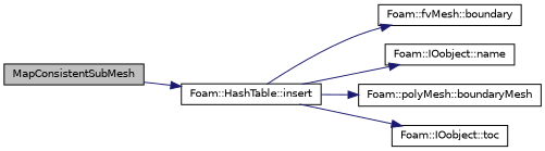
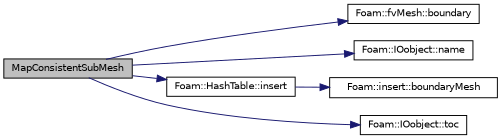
  digraph {
    rankdir=LR
    node [color=black fontname=Helvetica fontsize=10 shape=record]
    edge [color=midnightblue fontname=Helvetica fontsize=10 labelfontname=Helvetica labelfontsize=10 style=solid]
    n1 [fillcolor=grey75 fontcolor=black height=0.2 label=MapConsistentSubMesh style=filled width=0.4]
    n2 [height=0.2 label="Foam::fvMesh::boundary" width=0.4]
    n3 [height=0.2 label="Foam::HashTable::insert" width=0.4]
    n4 [height=0.2 label="Foam::IOobject::name" width=0.4]
    n5 [height=0.2 label="Foam::IOobject::toc" width=0.4]
-   n6 [height=0.2 label="Foam::polyMesh::boundaryMesh" width=0.4]
-   n3 -> n2
+   n6 [height=0.2 label="Foam::insert::boundaryMesh" width=0.4]
+   n1 -> n2
    n1 -> n3
-   n3 -> n4
-   n3 -> n5
+   n1 -> n4
+   n1 -> n5
    n3 -> n6
  }
